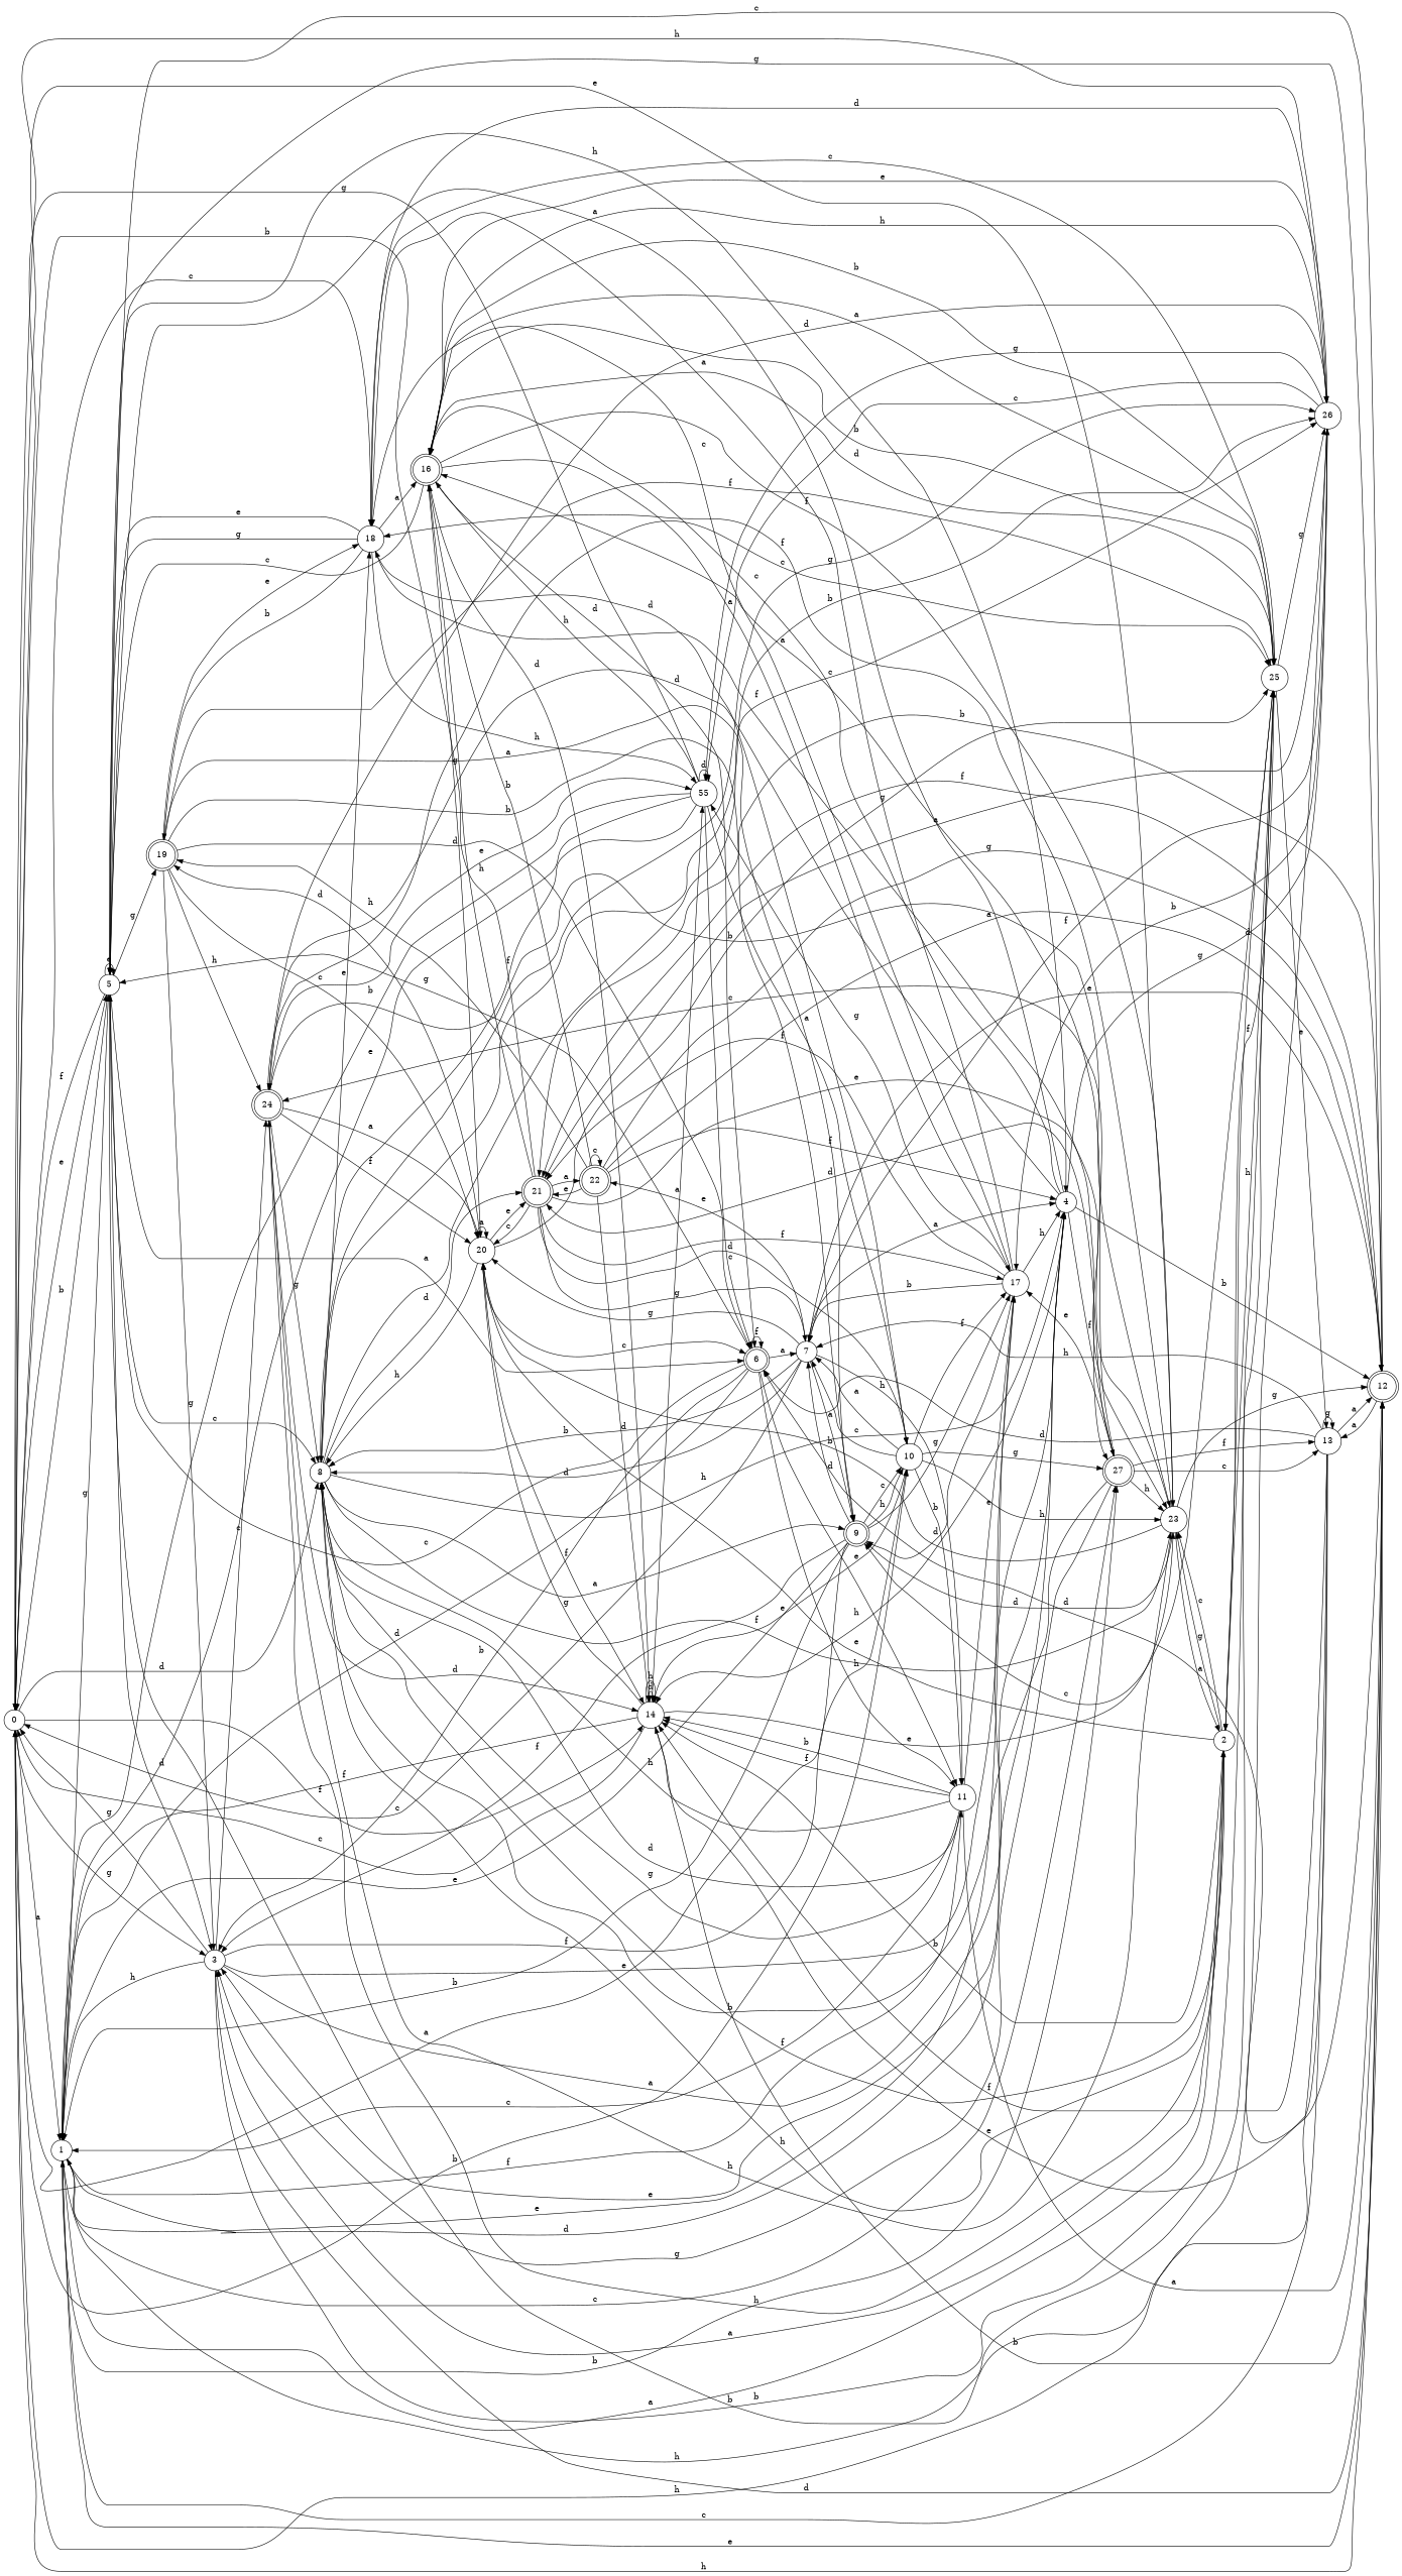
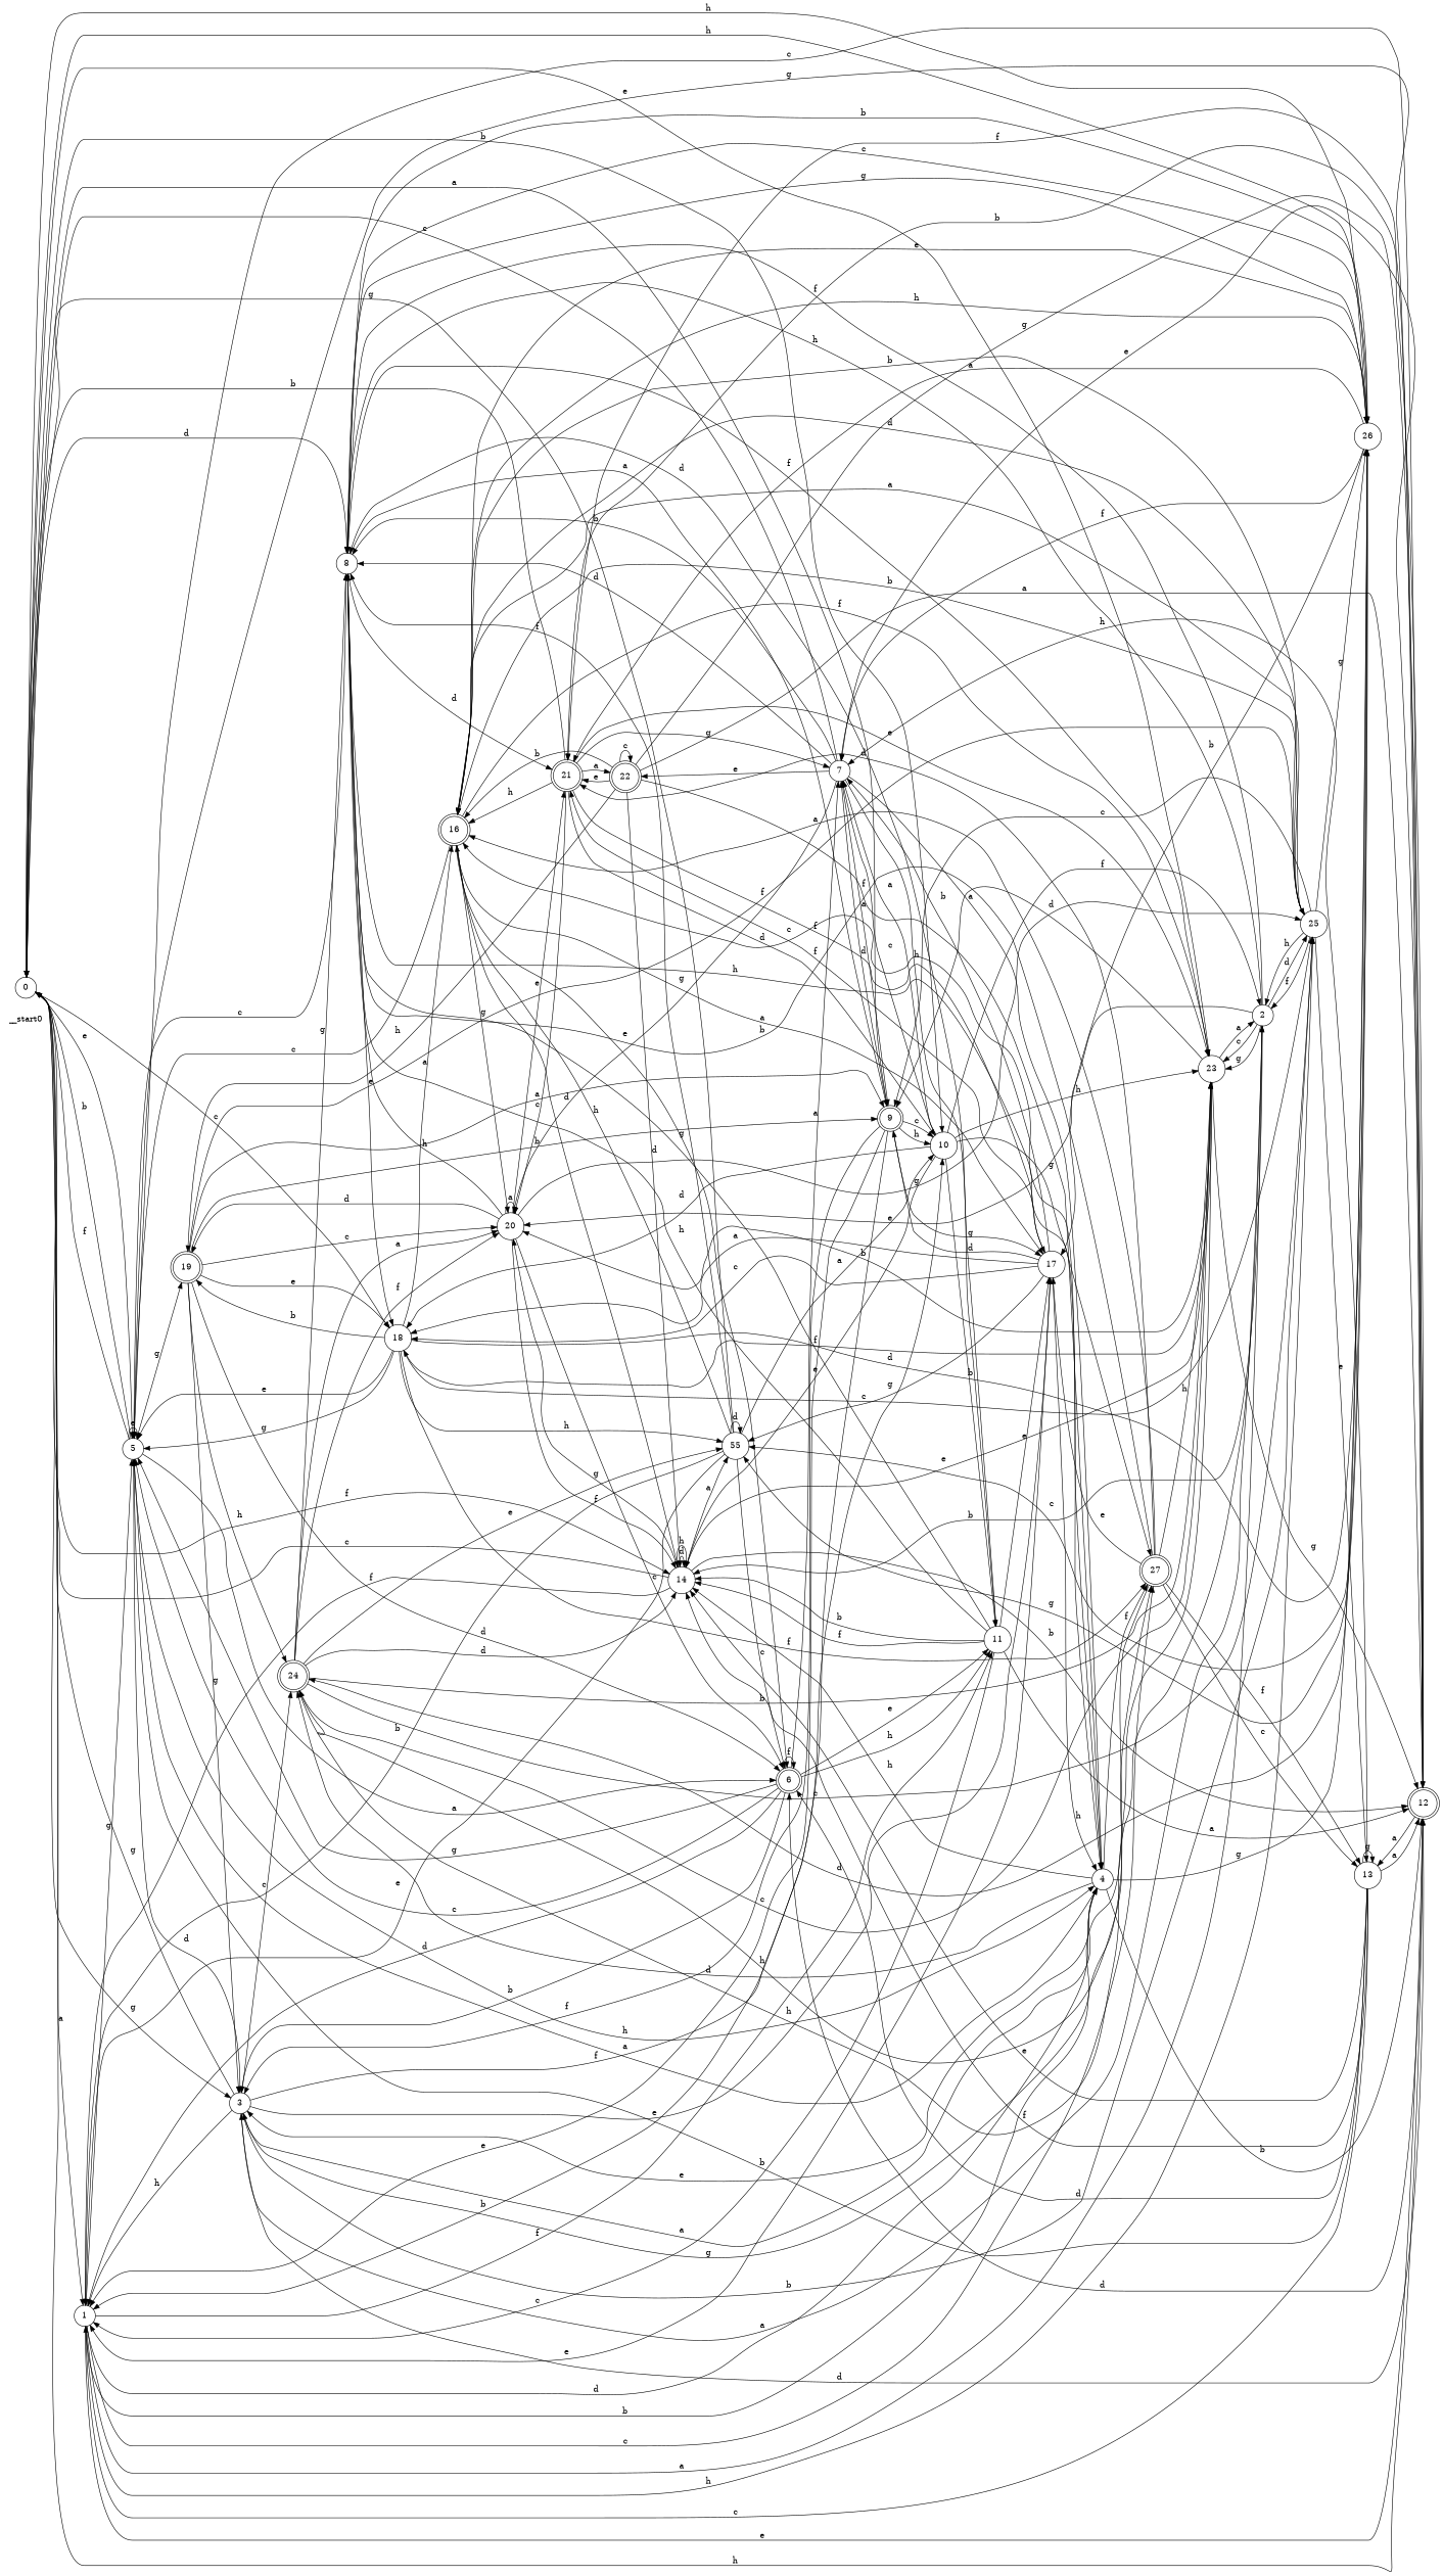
  digraph {
    rankdir=LR
    node [shape=circle color=black fillcolor=white style=filled]
+   __start0 [shape=none color="" fillcolor="" style=""]
    n2 [label=0]
    n3 [label=1]
    n4 [label=3]
    n5 [label=5]
    n6 [label=8]
    n7 [label=10]
    n8 [label=14]
    n9 [label=18 style="rounded,filled"]
    n10 [label=26]
    n11 [label=2]
    n12 [label=4]
    n13 [label=11]
    n14 [label=12 shape=doublecircle style="rounded,filled"]
    n15 [label=25]
    n16 [label=27 shape=doublecircle style="rounded,filled"]
    n17 [label=17]
    n18 [label=24 shape=doublecircle style="rounded,filled"]
    n19 [label=6 shape=doublecircle style="rounded,filled"]
    n20 [label=19 shape=doublecircle style="rounded,filled"]
    n21 [label=23]
    n22 [label=9 shape=doublecircle]
    n23 [label=21 shape=doublecircle style="rounded,filled"]
    n24 [label=7]
    n25 [label=20]
    n26 [label=55]
    n27 [label=16 shape=doublecircle style="rounded,filled"]
    n28 [label=13]
    n29 [label=22 shape=doublecircle style="rounded,filled"]
    n2 -> n3 [label=a]
    n2 -> n4 [label=g]
    n2 -> n5 [label=e]
    n2 -> n6 [label=d]
    n2 -> n7 [label=b]
    n2 -> n8 [label=f]
    n2 -> n9 [label=c]
    n2 -> n10 [label=h]
    n3 -> n5 [label=g]
    n3 -> n11 [label=a]
    n3 -> n12 [label=d]
    n3 -> n13 [label=f]
    n3 -> n14 [label=e]
    n3 -> n15 [label=h]
    n3 -> n16 [label=b]
    n3 -> n16 [label=c]
    n4 -> n2 [label=g]
    n4 -> n3 [label=h]
    n4 -> n7 [label=f]
    n4 -> n12 [label=a]
    n4 -> n14 [label=d]
    n4 -> n15 [label=b]
    n4 -> n17 [label=e]
    n4 -> n18 [label=c]
    n5 -> n2 [label=b]
    n5 -> n2 [label=f]
    n5 -> n4 [label=d]
    n5 -> n5 [label=e]
    n5 -> n6 [label=c]
    n5 -> n12 [label=h]
    n5 -> n19 [label=a]
    n5 -> n20 [label=g]
    n6 -> n9 [label=e]
    n6 -> n10 [label=b]
    n6 -> n10 [label=c]
    n6 -> n10 [label=g]
    n6 -> n12 [label=h]
    n6 -> n21 [label=f]
    n6 -> n22 [label=a]
    n6 -> n23 [label=d]
    n7 -> n8 [label=e]
    n7 -> n9 [label=d]
-   n7 -> n17 [label=f]
+   n7 -> n11 [label=f]
    n7 -> n13 [label=b]
    n7 -> n16 [label=g]
    n7 -> n21 [label=h]
    n7 -> n24 [label=a]
    n7 -> n24 [label=c]
    n8 -> n2 [label=c]
    n8 -> n3 [label=f]
    n8 -> n8 [label=d]
    n8 -> n8 [label=h]
    n8 -> n14 [label=b]
    n8 -> n21 [label=e]
    n8 -> n25 [label=g]
    n8 -> n26 [label=a]
    n9 -> n5 [label=e]
    n9 -> n5 [label=g]
    n9 -> n10 [label=d]
    n9 -> n15 [label=c]
    n9 -> n16 [label=f]
    n9 -> n20 [label=b]
    n9 -> n26 [label=h]
    n9 -> n27 [label=a]
    n10 -> n2 [label=h]
    n10 -> n17 [label=b]
    n10 -> n18 [label=d]
    n10 -> n23 [label=a]
    n10 -> n24 [label=f]
    n10 -> n26 [label=c]
    n10 -> n26 [label=g]
    n10 -> n27 [label=e]
    n11 -> n4 [label=a]
    n11 -> n6 [label=f]
    n11 -> n6 [label=h]
    n11 -> n8 [label=b]
    n11 -> n15 [label=d]
    n11 -> n21 [label=c]
    n11 -> n21 [label=g]
    n11 -> n25 [label=e]
    n12 -> n4 [label=e]
    n12 -> n5 [label=a]
    n12 -> n8 [label=h]
    n12 -> n10 [label=g]
    n12 -> n14 [label=b]
    n12 -> n16 [label=f]
    n12 -> n18 [label=d]
    n12 -> n27 [label=c]
    n13 -> n3 [label=c]
    n13 -> n6 [label=d]
    n13 -> n6 [label=g]
    n13 -> n6 [label=h]
    n13 -> n8 [label=b]
    n13 -> n8 [label=f]
    n13 -> n14 [label=a]
    n13 -> n17 [label=e]
    n14 -> n2 [label=h]
    n14 -> n5 [label=c]
    n14 -> n5 [label=g]
    n14 -> n19 [label=d]
    n14 -> n23 [label=b]
    n14 -> n23 [label=f]
    n14 -> n24 [label=e]
    n14 -> n28 [label=a]
    n15 -> n10 [label=g]
    n15 -> n11 [label=f]
    n15 -> n11 [label=h]
    n15 -> n22 [label=c]
    n15 -> n27 [label=a]
    n15 -> n27 [label=b]
    n15 -> n27 [label=d]
    n15 -> n28 [label=e]
    n16 -> n4 [label=g]
    n16 -> n6 [label=b]
    n16 -> n17 [label=e]
    n16 -> n21 [label=h]
    n16 -> n23 [label=d]
    n16 -> n27 [label=a]
    n16 -> n28 [label=c]
    n16 -> n28 [label=f]
    n17 -> n3 [label=e]
    n17 -> n9 [label=a]
    n17 -> n9 [label=c]
    n17 -> n12 [label=h]
    n17 -> n22 [label=d]
    n17 -> n23 [label=f]
    n17 -> n24 [label=b]
    n17 -> n26 [label=g]
    n18 -> n6 [label=g]
    n18 -> n8 [label=d]
    n18 -> n11 [label=h]
    n18 -> n15 [label=c]
    n18 -> n21 [label=b]
    n18 -> n25 [label=a]
    n18 -> n25 [label=f]
    n18 -> n26 [label=e]
    n19 -> n3 [label=d]
    n19 -> n4 [label=b]
    n19 -> n5 [label=c]
    n19 -> n5 [label=g]
    n19 -> n13 [label=e]
    n19 -> n13 [label=h]
    n19 -> n19 [label=f]
    n19 -> n24 [label=a]
    n20 -> n4 [label=g]
    n20 -> n9 [label=e]
    n20 -> n15 [label=f]
    n20 -> n18 [label=h]
    n20 -> n19 [label=d]
    n20 -> n22 [label=a]
    n20 -> n22 [label=b]
    n20 -> n25 [label=c]
    n21 -> n2 [label=e]
    n21 -> n9 [label=f]
    n21 -> n11 [label=a]
    n21 -> n14 [label=g]
    n21 -> n18 [label=c]
    n21 -> n18 [label=h]
    n21 -> n22 [label=d]
    n21 -> n25 [label=b]
    n22 -> n2 [label=a]
    n22 -> n3 [label=b]
    n22 -> n3 [label=e]
    n22 -> n4 [label=f]
    n22 -> n7 [label=c]
    n22 -> n7 [label=h]
    n22 -> n17 [label=g]
    n22 -> n24 [label=d]
    n23 -> n2 [label=b]
    n23 -> n7 [label=d]
    n23 -> n17 [label=f]
    n23 -> n21 [label=e]
    n23 -> n24 [label=g]
    n23 -> n25 [label=c]
    n23 -> n27 [label=h]
    n23 -> n29 [label=a]
    n24 -> n2 [label=c]
    n24 -> n6 [label=b]
    n24 -> n6 [label=d]
    n24 -> n12 [label=a]
    n24 -> n13 [label=h]
    n24 -> n22 [label=a]
    n24 -> n25 [label=g]
    n24 -> n29 [label=e]
    n25 -> n6 [label=h]
    n25 -> n8 [label=f]
    n25 -> n15 [label=g]
    n25 -> n19 [label=c]
    n25 -> n20 [label=d]
    n25 -> n23 [label=e]
    n25 -> n25 [label=a]
    n26 -> n2 [label=g]
    n26 -> n3 [label=b]
    n26 -> n3 [label=e]
    n26 -> n6 [label=f]
    n26 -> n7 [label=a]
    n26 -> n19 [label=c]
    n26 -> n26 [label=d]
    n26 -> n27 [label=h]
    n27 -> n5 [label=c]
    n27 -> n8 [label=d]
    n27 -> n10 [label=h]
    n27 -> n15 [label=b]
    n27 -> n17 [label=a]
-   n27 -> n19 [label=d]
+   n27 -> n19 [label=e]
    n27 -> n21 [label=f]
    n27 -> n25 [label=g]
    n28 -> n3 [label=c]
    n28 -> n5 [label=b]
    n28 -> n8 [label=e]
    n28 -> n8 [label=f]
    n28 -> n14 [label=a]
    n28 -> n19 [label=d]
    n28 -> n24 [label=h]
    n28 -> n28 [label=g]
    n29 -> n8 [label=d]
    n29 -> n12 [label=f]
    n29 -> n14 [label=a]
    n29 -> n14 [label=g]
    n29 -> n20 [label=h]
    n29 -> n23 [label=e]
    n29 -> n27 [label=b]
    n29 -> n29 [label=c]
  }
